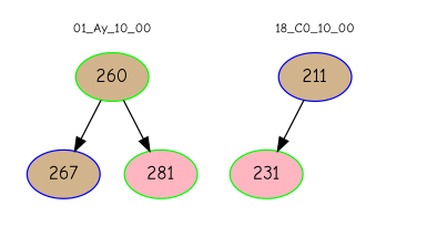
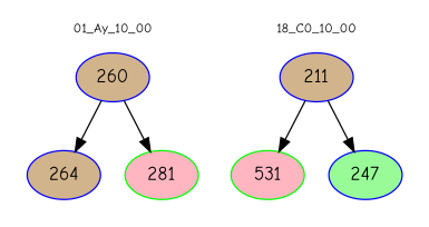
  digraph {
    fontname="Comic Neue"
    node [color=blue fillcolor=tan fontname="Comic Neue" style=filled]
    edge [color=black fontname="Comic Neue"]
-   n1 [color=green label=260]
-   n2 [label=267]
+   n1 [label=260]
+   n2 [label=264]
    n3 [color=green fillcolor=lightpink label=281]
    n4 [label=211]
-   n5 [color=green fillcolor=lightpink label=231]
+   n5 [color=green fillcolor=lightpink label=531]
+   n6 [fillcolor=palegreen label=247]
    subgraph cluster_1 {
      color=white
      fontsize=10
      label="01_Ay_10_00"
      n1
      n2
      n3
    }
    subgraph cluster_2 {
      color=white
      fontsize=10
      label="18_C0_10_00"
      n4
      n5
+     n6
    }
    n1 -> n2
    n1 -> n3
    n4 -> n5
+   n4 -> n6
  }
